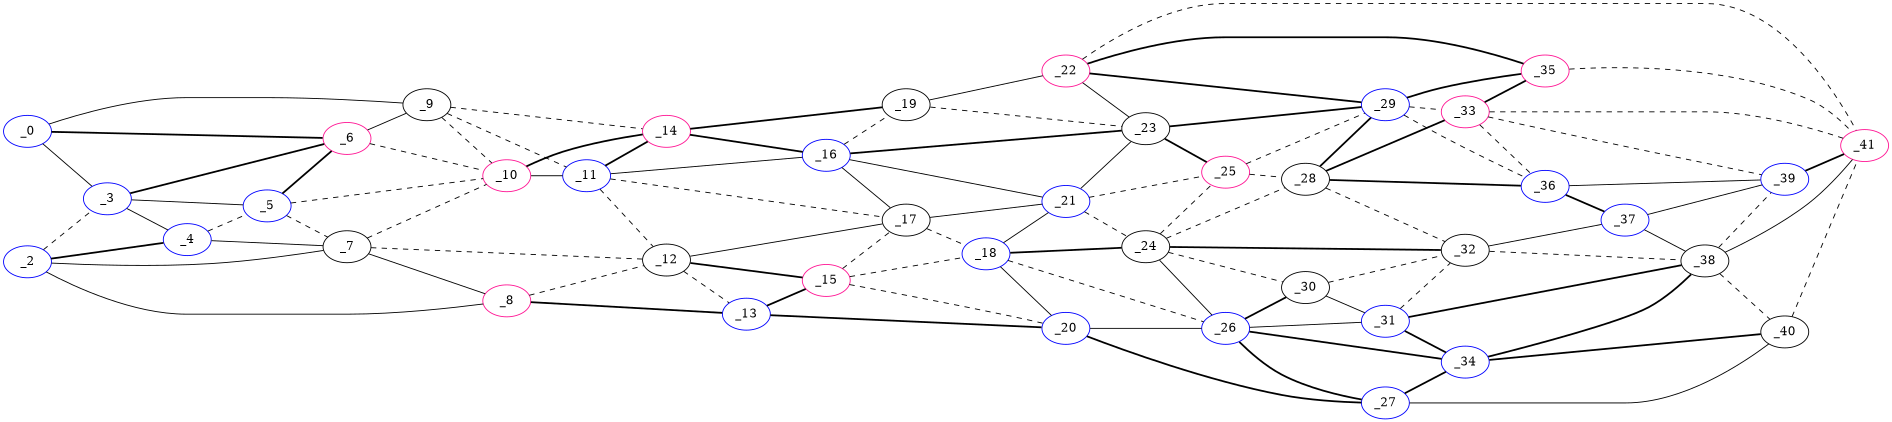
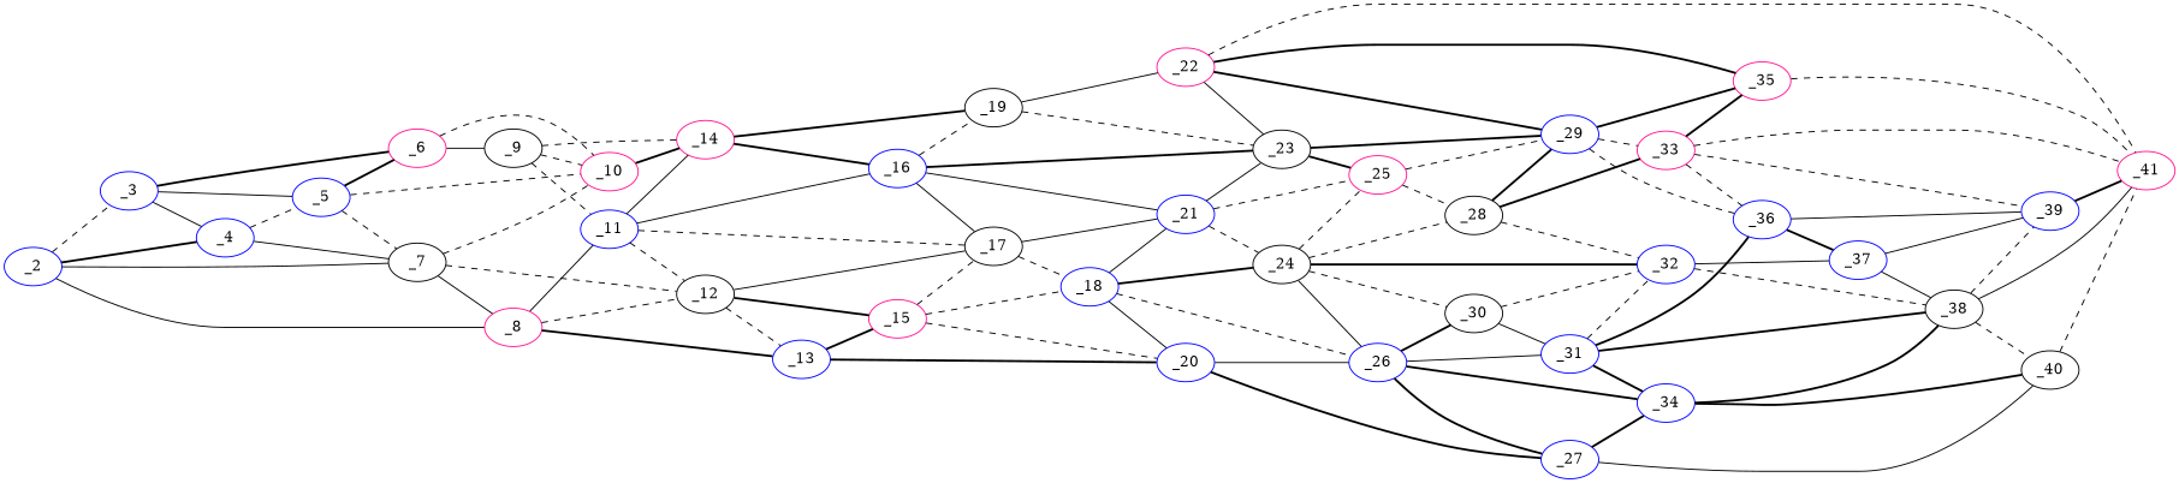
  graph {
    rankdir=LR
    node [color=blue x=90 y=69]
    edge [style=dashed valence=2]
-   _0 [x=4 y=42]
    _3 [x=21 y=43]
    _6 [color=deeppink x=30 y=39]
    _9 [color=black x=43 y=34]
    _4 [x=23 y=52]
    _5 [x=27 y=51]
    _10 [color=deeppink x=44 y=60]
    _11 [x=50 y=59]
    _14 [color=deeppink x=58 y=31]
    _2 [x=7 y=54]
    _7 [color=black x=33]
    _8 [color=deeppink x=38 y=104]
    _12 [color=black x=53 y=72]
    _17 [color=black x=65 y=62]
    _16 [x=65 y=59]
    _19 [color=black x=74 y=30]
    _13 [x=55 y=105]
    _15 [color=deeppink x=64 y=73]
    _20 [x=83 y=105]
    _21 [x=85 y=60]
    _18 [x=71 y=72]
    _26 [x=100 y=94]
    _27 [x=100 y=99]
    _23 [color=black y=46]
    _22 [color=deeppink y=31]
    _24 [color=black]
    _25 [color=deeppink x=96 y=53]
    _29 [x=102 y=42]
    _30 [color=black x=106 y=76]
    _31 [x=108 y=82]
    _34 [x=110 y=87]
    _40 [color=black x=121 y=89]
    _35 [color=deeppink x=113 y=40]
    _41 [color=deeppink x=123 y=43]
    _28 [color=black x=101 y=55]
-   _32 [color=black x=109 y=72]
+   _32 [x=109 y=72]
    _33 [color=deeppink x=110 y=49]
    _36 [x=113 y=65]
    _38 [color=black x=119 y=76]
    _37 [x=118]
    _39 [x=120 y=54]
-   _0 -- _3 [style=solid]
-   _0 -- _6 [style=bold]
-   _0 -- _9 [style=solid valence=1]
    _3 -- _6 [style=bold]
    _3 -- _4 [style=solid]
    _3 -- _5 [style=solid]
    _6 -- _9 [style=solid]
    _6 -- _10
    _9 -- _10
    _9 -- _11 [valence=1]
    _9 -- _14 [valence=1]
    _4 -- _5 [valence=1]
    _4 -- _7 [style=solid]
    _5 -- _6 [style=bold valence=1]
    _5 -- _10 [valence=1]
    _5 -- _7
-   _10 -- _11 [style=solid]
+   _8 -- _11 [style=solid]
    _10 -- _14 [style=bold valence=1]
-   _11 -- _14 [style=bold valence=1]
+   _11 -- _14 [style=solid valence=1]
    _11 -- _12
    _11 -- _17
    _11 -- _16 [style=solid]
    _14 -- _16 [style=bold]
    _14 -- _19 [style=bold valence=1]
    _2 -- _3
    _2 -- _4 [style=bold valence=1]
    _2 -- _7 [style=solid valence=1]
    _2 -- _8 [style=solid valence=1]
    _7 -- _10
    _7 -- _8 [style=solid]
    _7 -- _12 [valence=1]
    _8 -- _12
    _8 -- _13 [style=bold valence=1]
    _12 -- _17 [style=solid]
    _12 -- _13 [valence=1]
    _12 -- _15 [style=bold]
    _17 -- _21 [style=solid]
    _17 -- _18 [valence=1]
    _16 -- _17 [style=solid valence=1]
    _16 -- _19 [valence=1]
    _16 -- _21 [style=solid valence=1]
    _16 -- _23 [style=bold valence=1]
    _19 -- _23
    _19 -- _22 [style=solid valence=1]
    _13 -- _15 [style=bold]
    _13 -- _20 [style=bold valence=1]
    _15 -- _17
    _15 -- _20
    _15 -- _18 [valence=1]
    _20 -- _26 [style=solid valence=1]
    _20 -- _27 [style=bold valence=1]
    _21 -- _23 [style=solid valence=1]
    _21 -- _24
    _21 -- _25
    _18 -- _20 [style=solid]
    _18 -- _21 [style=solid]
    _18 -- _26
    _18 -- _24 [style=bold]
    _26 -- _27 [style=bold valence=1]
    _26 -- _30 [style=bold valence=1]
    _26 -- _31 [style=solid]
    _26 -- _34 [style=bold valence=1]
    _27 -- _34 [style=bold]
    _27 -- _40 [style=solid valence=1]
    _23 -- _25 [style=bold]
    _23 -- _29 [style=bold valence=1]
    _22 -- _23 [style=solid valence=1]
    _22 -- _29 [style=bold]
    _22 -- _35 [style=bold valence=1]
    _22 -- _41 [valence=1]
    _24 -- _26 [style=solid valence=1]
    _24 -- _25 [valence=1]
    _24 -- _30
    _24 -- _28
    _24 -- _32 [style=bold valence=1]
    _25 -- _29
    _25 -- _28
    _29 -- _35 [style=bold]
    _29 -- _33 [valence=1]
    _29 -- _36 [valence=1]
    _30 -- _31 [style=solid]
    _30 -- _32 [valence=1]
    _31 -- _34 [style=bold valence=1]
    _31 -- _32
    _31 -- _38 [style=bold]
    _34 -- _40 [style=bold valence=1]
    _34 -- _38 [style=bold]
    _40 -- _41 [valence=1]
    _35 -- _41 [valence=1]
    _28 -- _29 [style=bold]
    _28 -- _32
    _28 -- _33 [style=bold]
-   _28 -- _36 [style=bold]
+   _31 -- _36 [style=bold]
    _32 -- _38
    _32 -- _37 [style=solid]
    _33 -- _35 [style=bold]
    _33 -- _41
    _33 -- _36
    _33 -- _39 [valence=1]
    _36 -- _37 [style=bold]
    _36 -- _39 [style=solid]
    _38 -- _40 [valence=1]
    _38 -- _41 [style=solid]
    _38 -- _39
    _37 -- _38 [style=solid]
    _37 -- _39 [style=solid]
    _39 -- _41 [style=bold]
  }
